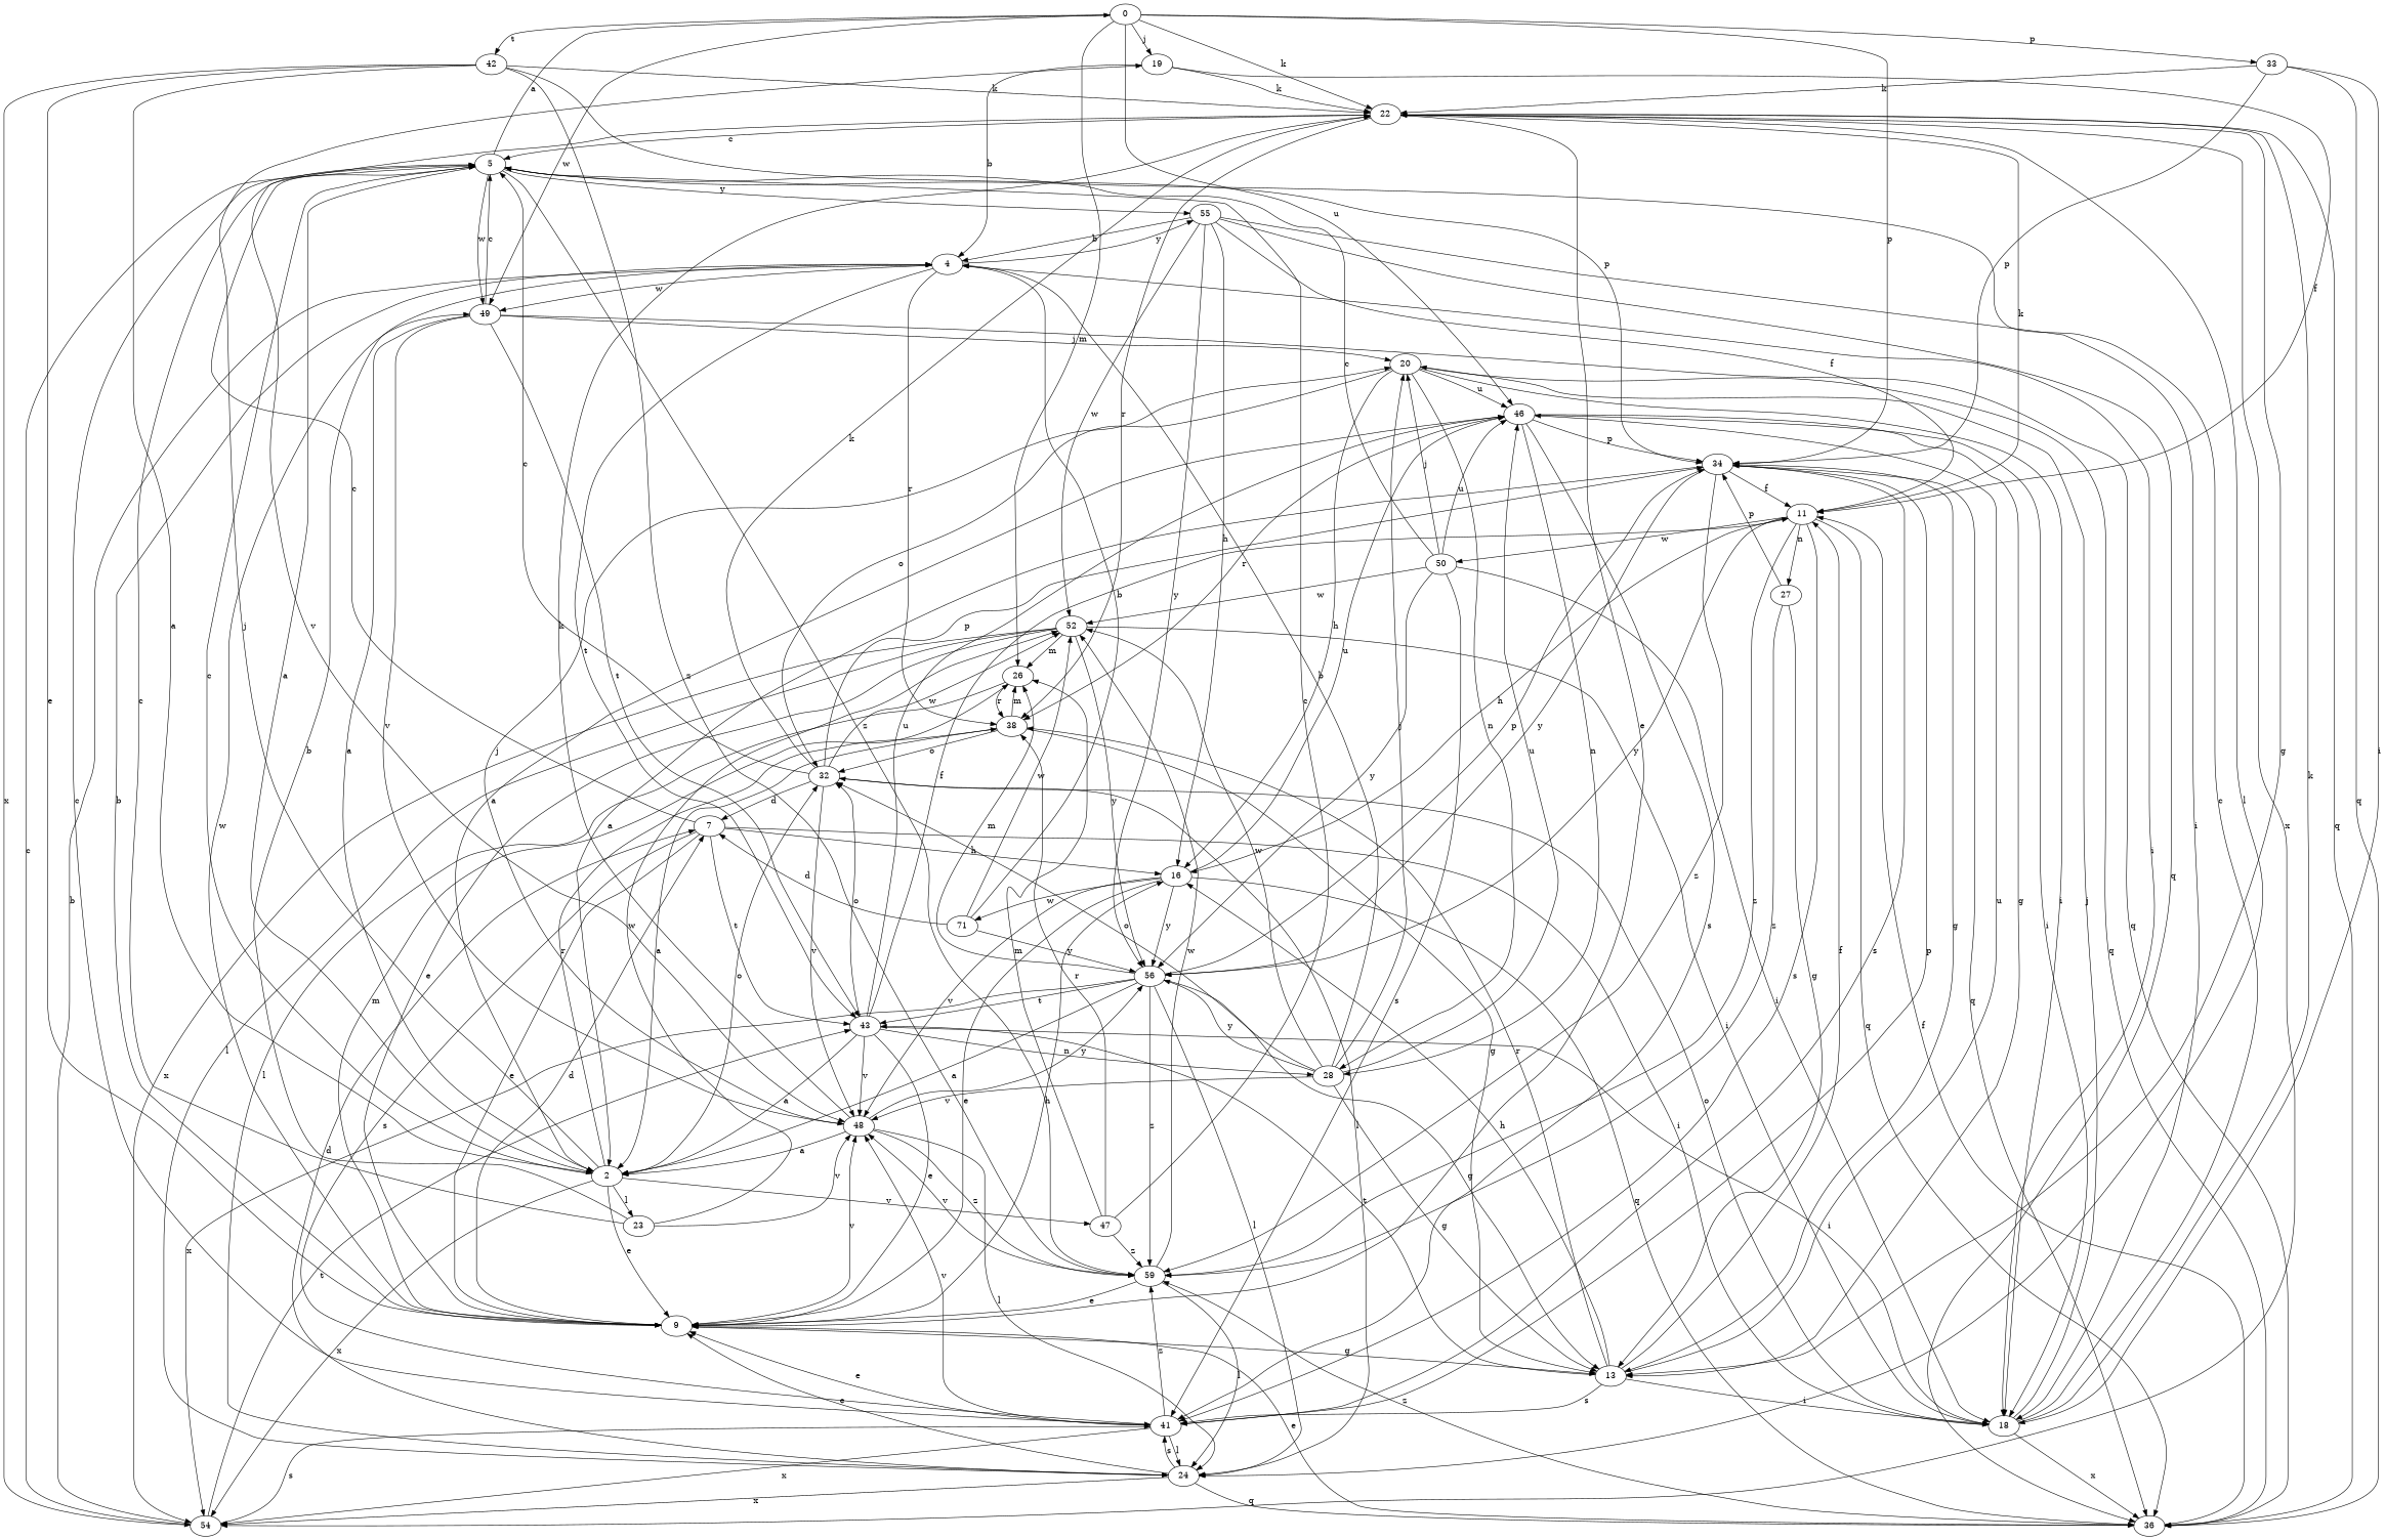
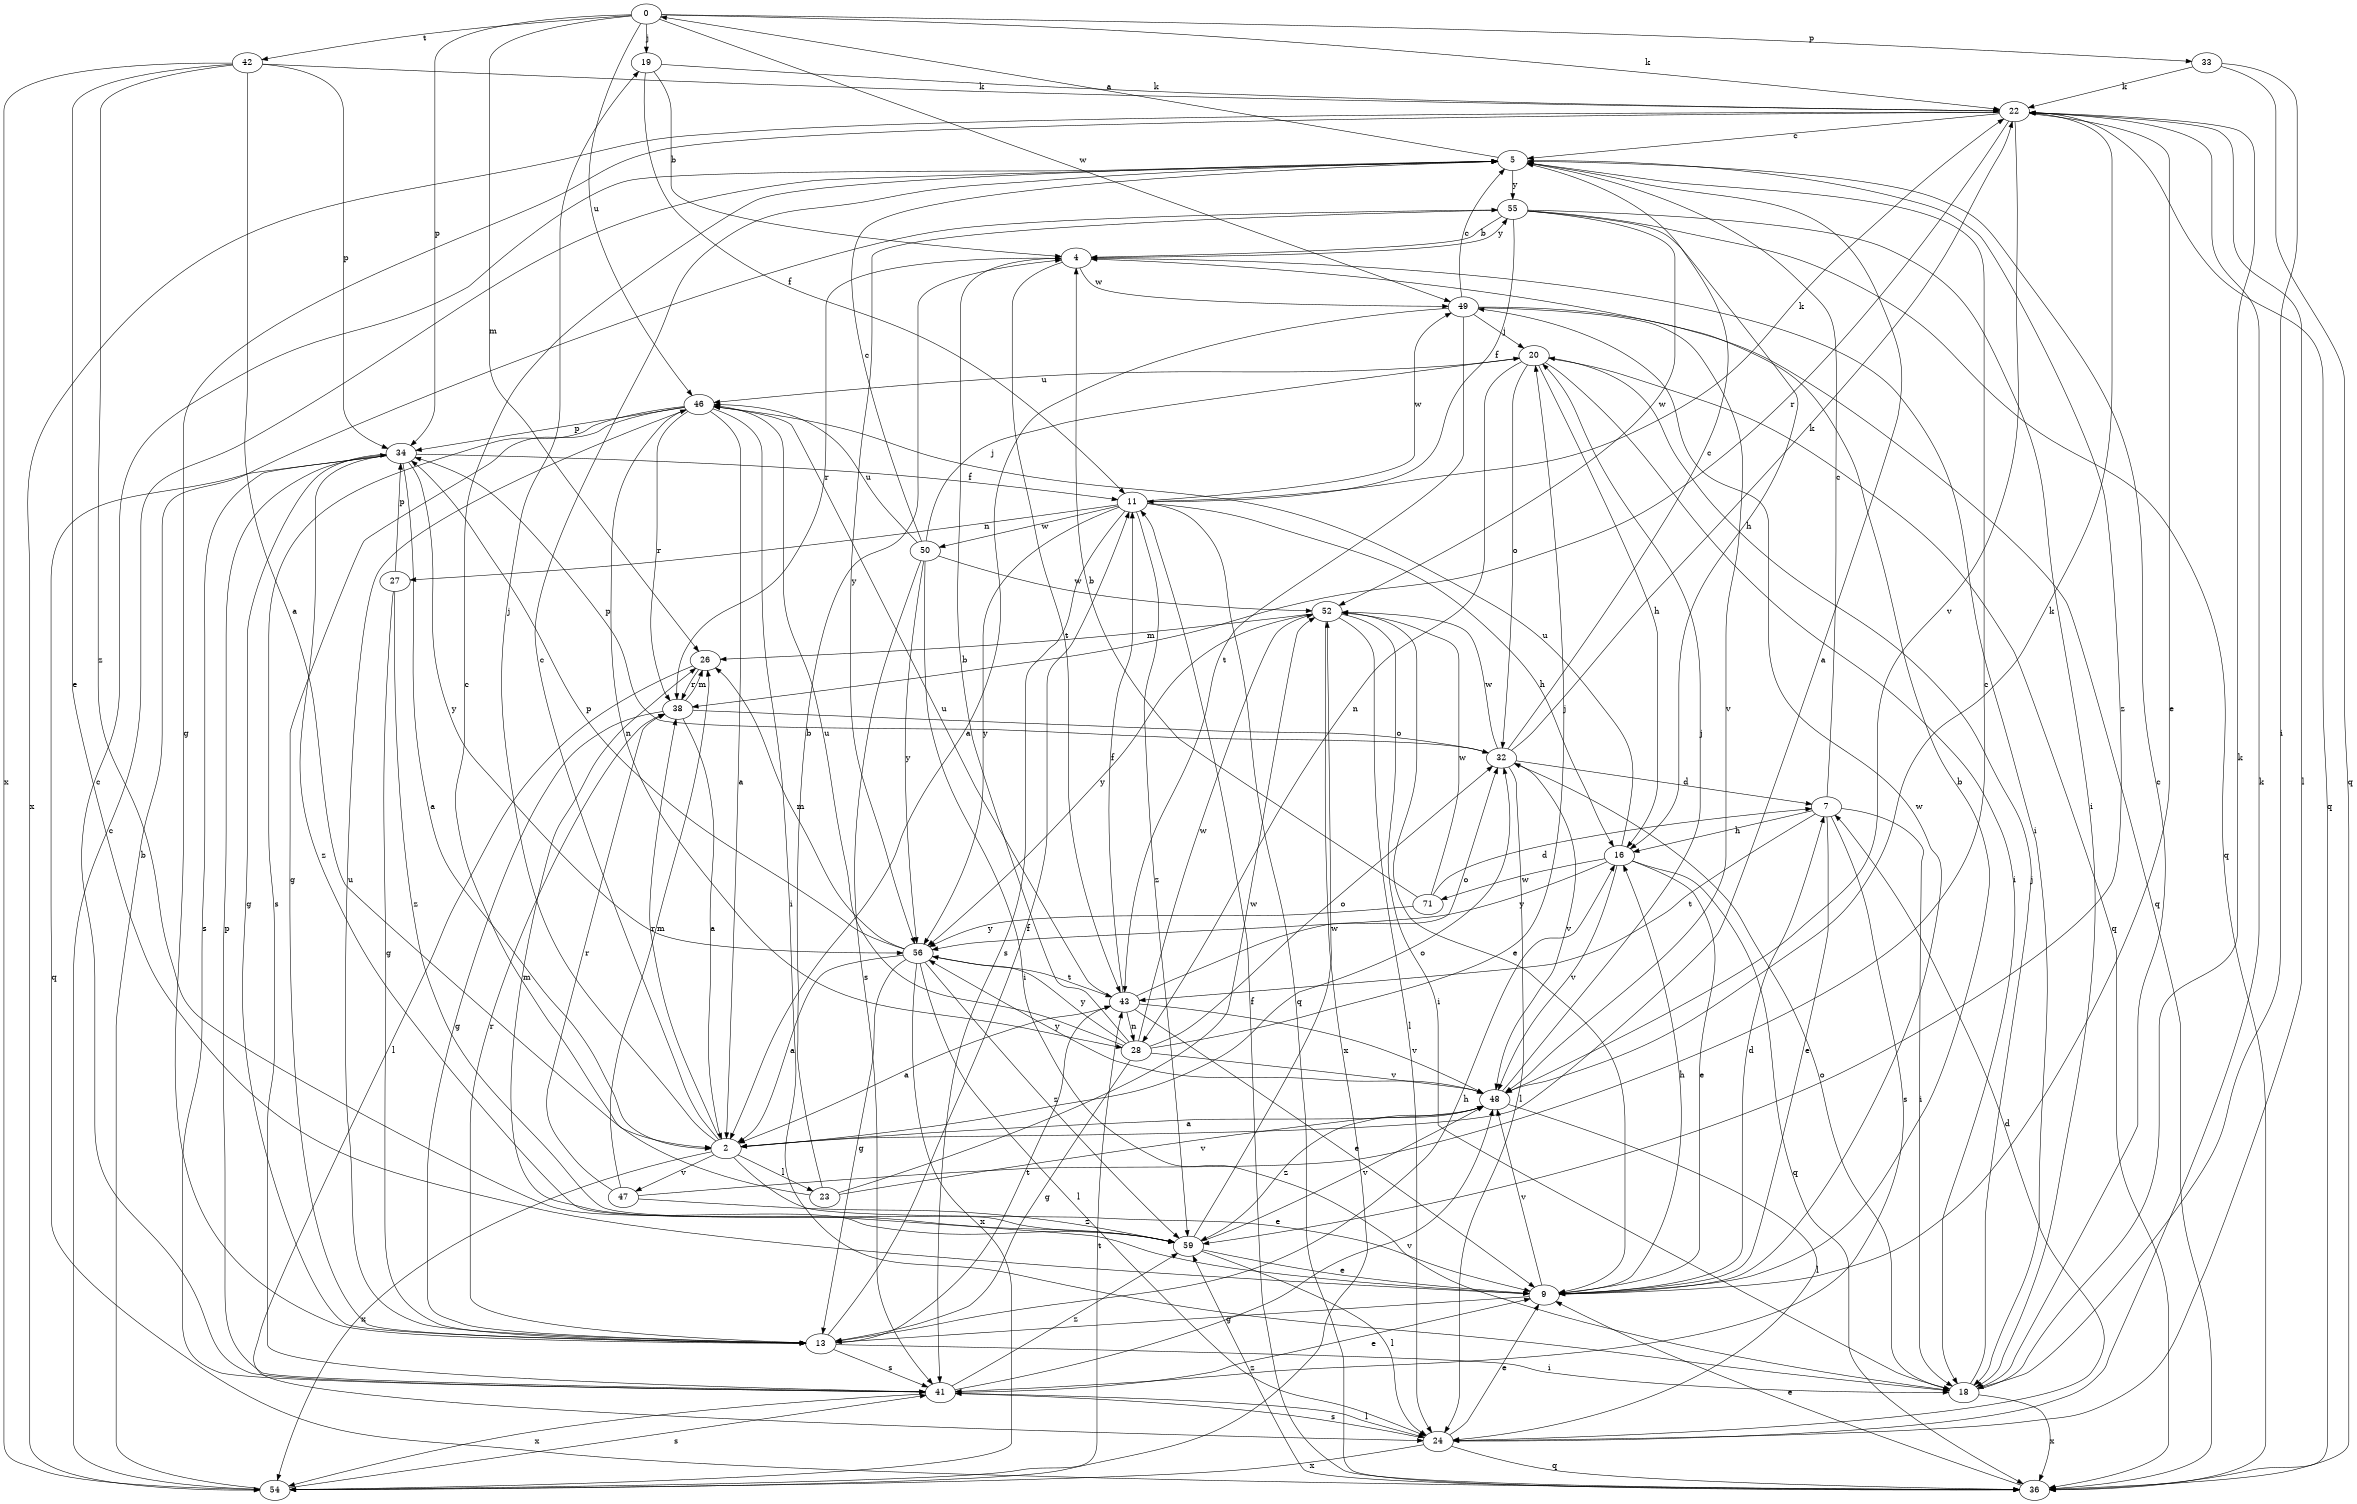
  strict digraph {
    0
    19
    22
    26
    33
    34
    42
    46
    49
    4
    11
    5
    9
    38
    54
    24
    13
    48
    36
    18
    2
    59
    41
    56
    28
    43
    20
    23
    32
    47
    55
    7
    16
    52
    n35 [label=71]
    27
    50
    0 -> 19 [label=j]
    0 -> 22 [label=k]
    0 -> 26 [label=m]
    0 -> 33 [label=p]
    0 -> 34 [label=p]
    0 -> 42 [label=t]
    0 -> 46 [label=u]
    0 -> 49 [label=w]
    19 -> 22 [label=k]
    19 -> 4 [label=b]
    19 -> 11 [label=f]
    22 -> 5 [label=c]
    22 -> 9 [label=e]
    22 -> 38 [label=r]
    22 -> 54 [label=x]
    22 -> 24 [label=l]
    22 -> 13 [label=g]
    22 -> 48 [label=v]
    22 -> 36 [label=q]
    26 -> 38 [label=r]
    26 -> 24 [label=l]
    33 -> 22 [label=k]
-   33 -> 34 [label=p]
    33 -> 36 [label=q]
    33 -> 18 [label=i]
    34 -> 11 [label=f]
    34 -> 13 [label=g]
    34 -> 36 [label=q]
    34 -> 2 [label=a]
    34 -> 59 [label=z]
    34 -> 41 [label=s]
    34 -> 56 [label=y]
    42 -> 22 [label=k]
    42 -> 34 [label=p]
    42 -> 9 [label=e]
    42 -> 54 [label=x]
    42 -> 2 [label=a]
    42 -> 59 [label=z]
    46 -> 34 [label=p]
    46 -> 38 [label=r]
    46 -> 13 [label=g]
    46 -> 18 [label=i]
    46 -> 2 [label=a]
    46 -> 41 [label=s]
    46 -> 28 [label=n]
    49 -> 5 [label=c]
    49 -> 48 [label=v]
    49 -> 36 [label=q]
    49 -> 2 [label=a]
    49 -> 43 [label=t]
    49 -> 20 [label=j]
    4 -> 49 [label=w]
    4 -> 38 [label=r]
    4 -> 18 [label=i]
    4 -> 43 [label=t]
    4 -> 55 [label=y]
    11 -> 22 [label=k]
    11 -> 36 [label=q]
    11 -> 59 [label=z]
    11 -> 41 [label=s]
    11 -> 56 [label=y]
    11 -> 16 [label=h]
    11 -> 27 [label=n]
    11 -> 50 [label=w]
    5 -> 0 [label=a]
-   5 -> 49 [label=w]
+   11 -> 49 [label=w]
    5 -> 2 [label=a]
    5 -> 59 [label=z]
    5 -> 55 [label=y]
    9 -> 26 [label=m]
    9 -> 49 [label=w]
    9 -> 4 [label=b]
    9 -> 13 [label=g]
    9 -> 48 [label=v]
    9 -> 7 [label=d]
    9 -> 16 [label=h]
    38 -> 26 [label=m]
    38 -> 13 [label=g]
    38 -> 2 [label=a]
    38 -> 32 [label=o]
-   54 -> 4 [label=b]
+   54 -> 55 [label=b]
    54 -> 5 [label=c]
    54 -> 41 [label=s]
    54 -> 43 [label=t]
+   24 -> 22 [label=k]
    24 -> 9 [label=e]
    24 -> 54 [label=x]
    24 -> 36 [label=q]
    24 -> 41 [label=s]
    24 -> 7 [label=d]
    13 -> 46 [label=u]
    13 -> 11 [label=f]
    13 -> 38 [label=r]
    13 -> 18 [label=i]
    13 -> 41 [label=s]
    13 -> 43 [label=t]
    13 -> 16 [label=h]
    48 -> 22 [label=k]
    48 -> 24 [label=l]
    48 -> 2 [label=a]
    48 -> 59 [label=z]
    48 -> 56 [label=y]
    48 -> 20 [label=j]
    36 -> 11 [label=f]
    36 -> 9 [label=e]
    36 -> 59 [label=z]
    18 -> 22 [label=k]
    18 -> 5 [label=c]
    18 -> 36 [label=x]
    18 -> 20 [label=j]
    18 -> 32 [label=o]
    2 -> 19 [label=j]
    2 -> 5 [label=c]
    2 -> 9 [label=e]
    2 -> 38 [label=r]
    2 -> 54 [label=x]
    2 -> 23 [label=l]
    2 -> 32 [label=o]
    2 -> 47 [label=v]
    59 -> 9 [label=e]
    59 -> 24 [label=l]
    59 -> 48 [label=v]
    59 -> 52 [label=w]
    41 -> 34 [label=p]
    41 -> 5 [label=c]
    41 -> 9 [label=e]
    41 -> 54 [label=x]
    41 -> 24 [label=l]
    41 -> 48 [label=v]
    41 -> 59 [label=z]
    56 -> 26 [label=m]
    56 -> 34 [label=p]
    56 -> 54 [label=x]
    56 -> 24 [label=l]
    56 -> 13 [label=g]
    56 -> 2 [label=a]
    56 -> 59 [label=z]
    56 -> 43 [label=t]
    28 -> 46 [label=u]
    28 -> 4 [label=b]
    28 -> 13 [label=g]
    28 -> 48 [label=v]
    28 -> 56 [label=y]
    28 -> 20 [label=j]
    28 -> 32 [label=o]
    28 -> 52 [label=w]
    43 -> 46 [label=u]
    43 -> 11 [label=f]
    43 -> 9 [label=e]
    43 -> 48 [label=v]
-   43 -> 18 [label=i]
    43 -> 2 [label=a]
    43 -> 28 [label=n]
    43 -> 32 [label=o]
    20 -> 46 [label=u]
    20 -> 36 [label=q]
    20 -> 18 [label=i]
    20 -> 28 [label=n]
    20 -> 32 [label=o]
    20 -> 16 [label=h]
    23 -> 4 [label=b]
    23 -> 5 [label=c]
    23 -> 48 [label=v]
    23 -> 52 [label=w]
    32 -> 22 [label=k]
    32 -> 34 [label=p]
    32 -> 5 [label=c]
    32 -> 24 [label=l]
    32 -> 48 [label=v]
    32 -> 7 [label=d]
    32 -> 52 [label=w]
    47 -> 26 [label=m]
    47 -> 5 [label=c]
    47 -> 38 [label=r]
    47 -> 59 [label=z]
    55 -> 4 [label=b]
    55 -> 11 [label=f]
    55 -> 36 [label=q]
    55 -> 18 [label=i]
    55 -> 56 [label=y]
    55 -> 16 [label=h]
    55 -> 52 [label=w]
    7 -> 5 [label=c]
    7 -> 9 [label=e]
    7 -> 18 [label=i]
    7 -> 41 [label=s]
    7 -> 43 [label=t]
    7 -> 16 [label=h]
    16 -> 46 [label=u]
    16 -> 9 [label=e]
    16 -> 48 [label=v]
    16 -> 36 [label=q]
    16 -> 56 [label=y]
    16 -> n35 [label=w]
    52 -> 26 [label=m]
    52 -> 9 [label=e]
    52 -> 54 [label=x]
    52 -> 24 [label=l]
    52 -> 18 [label=i]
    52 -> 56 [label=y]
    n35 -> 4 [label=b]
    n35 -> 56 [label=y]
    n35 -> 7 [label=d]
    n35 -> 52 [label=w]
    27 -> 34 [label=p]
    27 -> 13 [label=g]
    27 -> 59 [label=z]
    50 -> 46 [label=u]
    50 -> 5 [label=c]
    50 -> 18 [label=i]
    50 -> 41 [label=s]
    50 -> 56 [label=y]
    50 -> 20 [label=j]
    50 -> 52 [label=w]
  }
